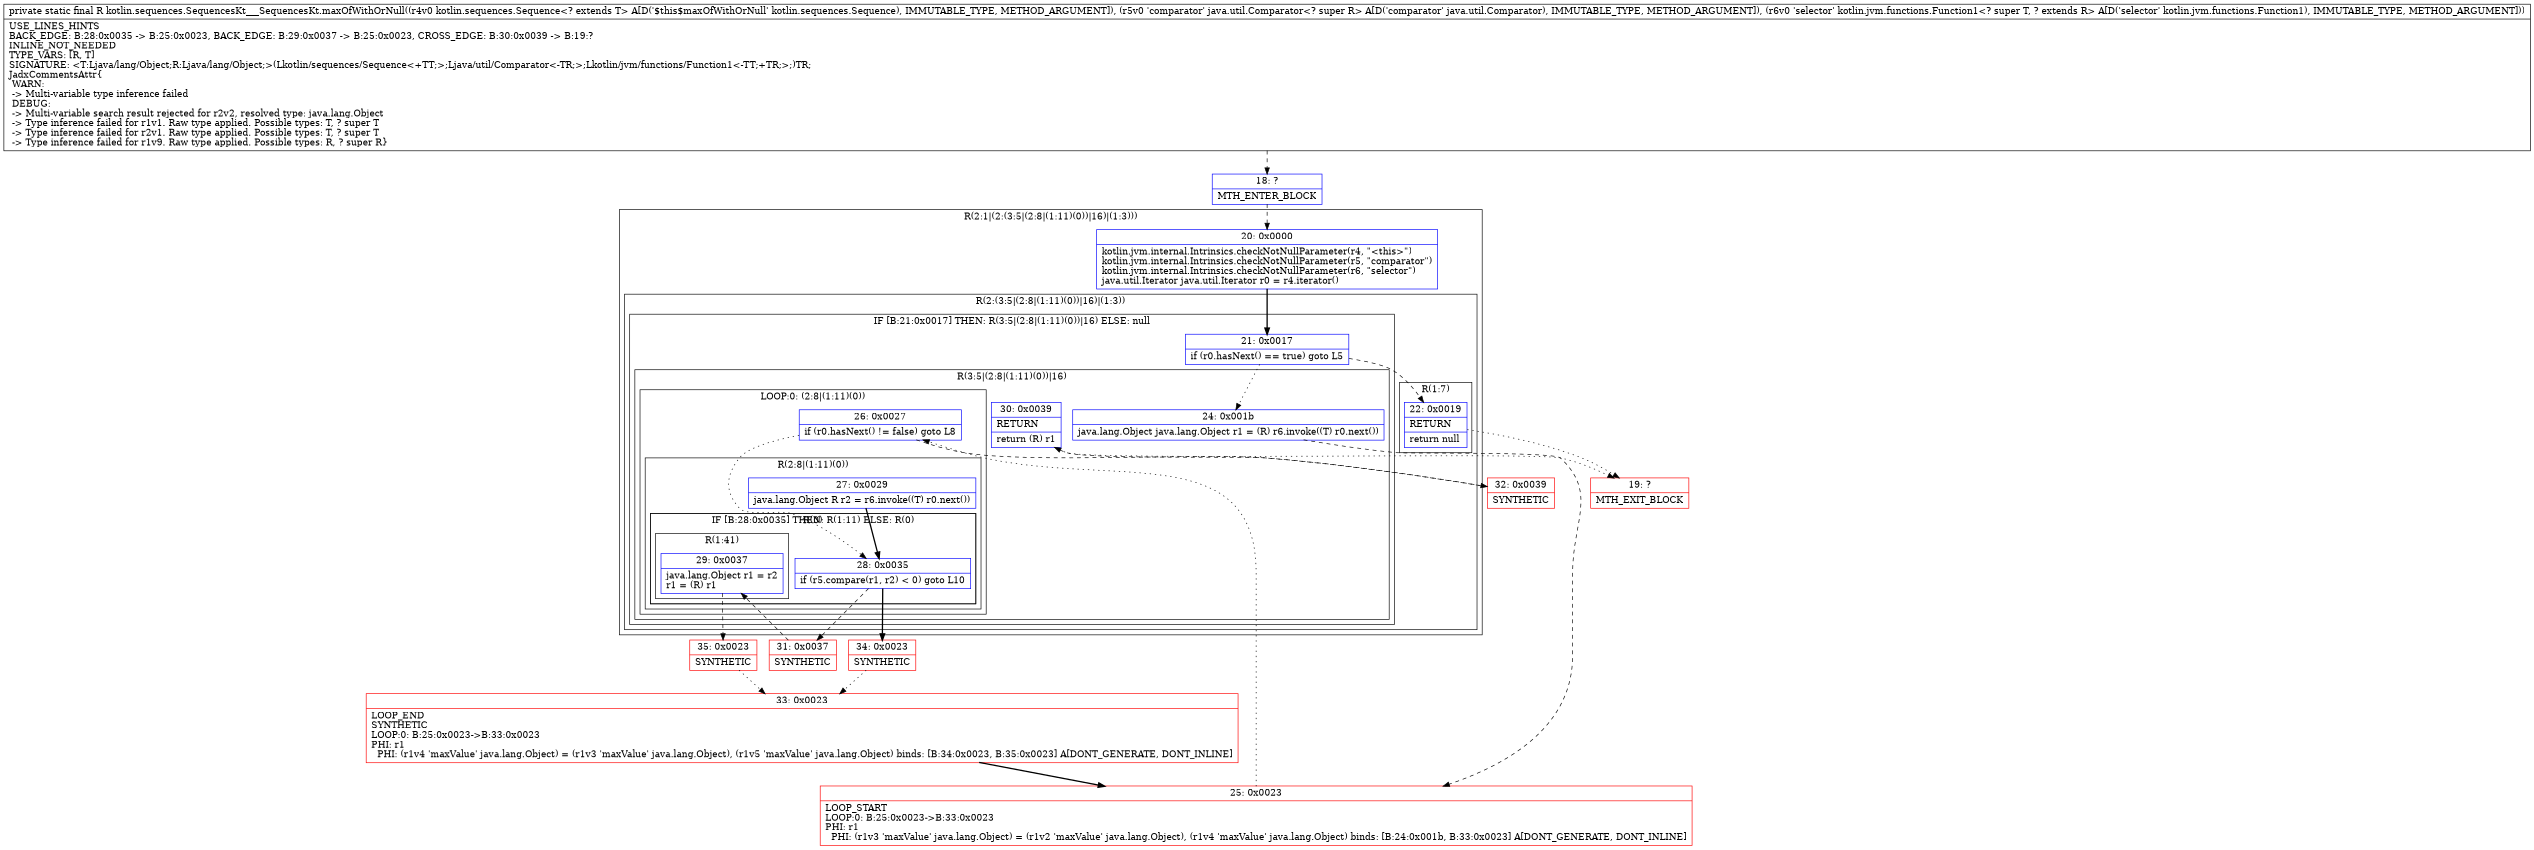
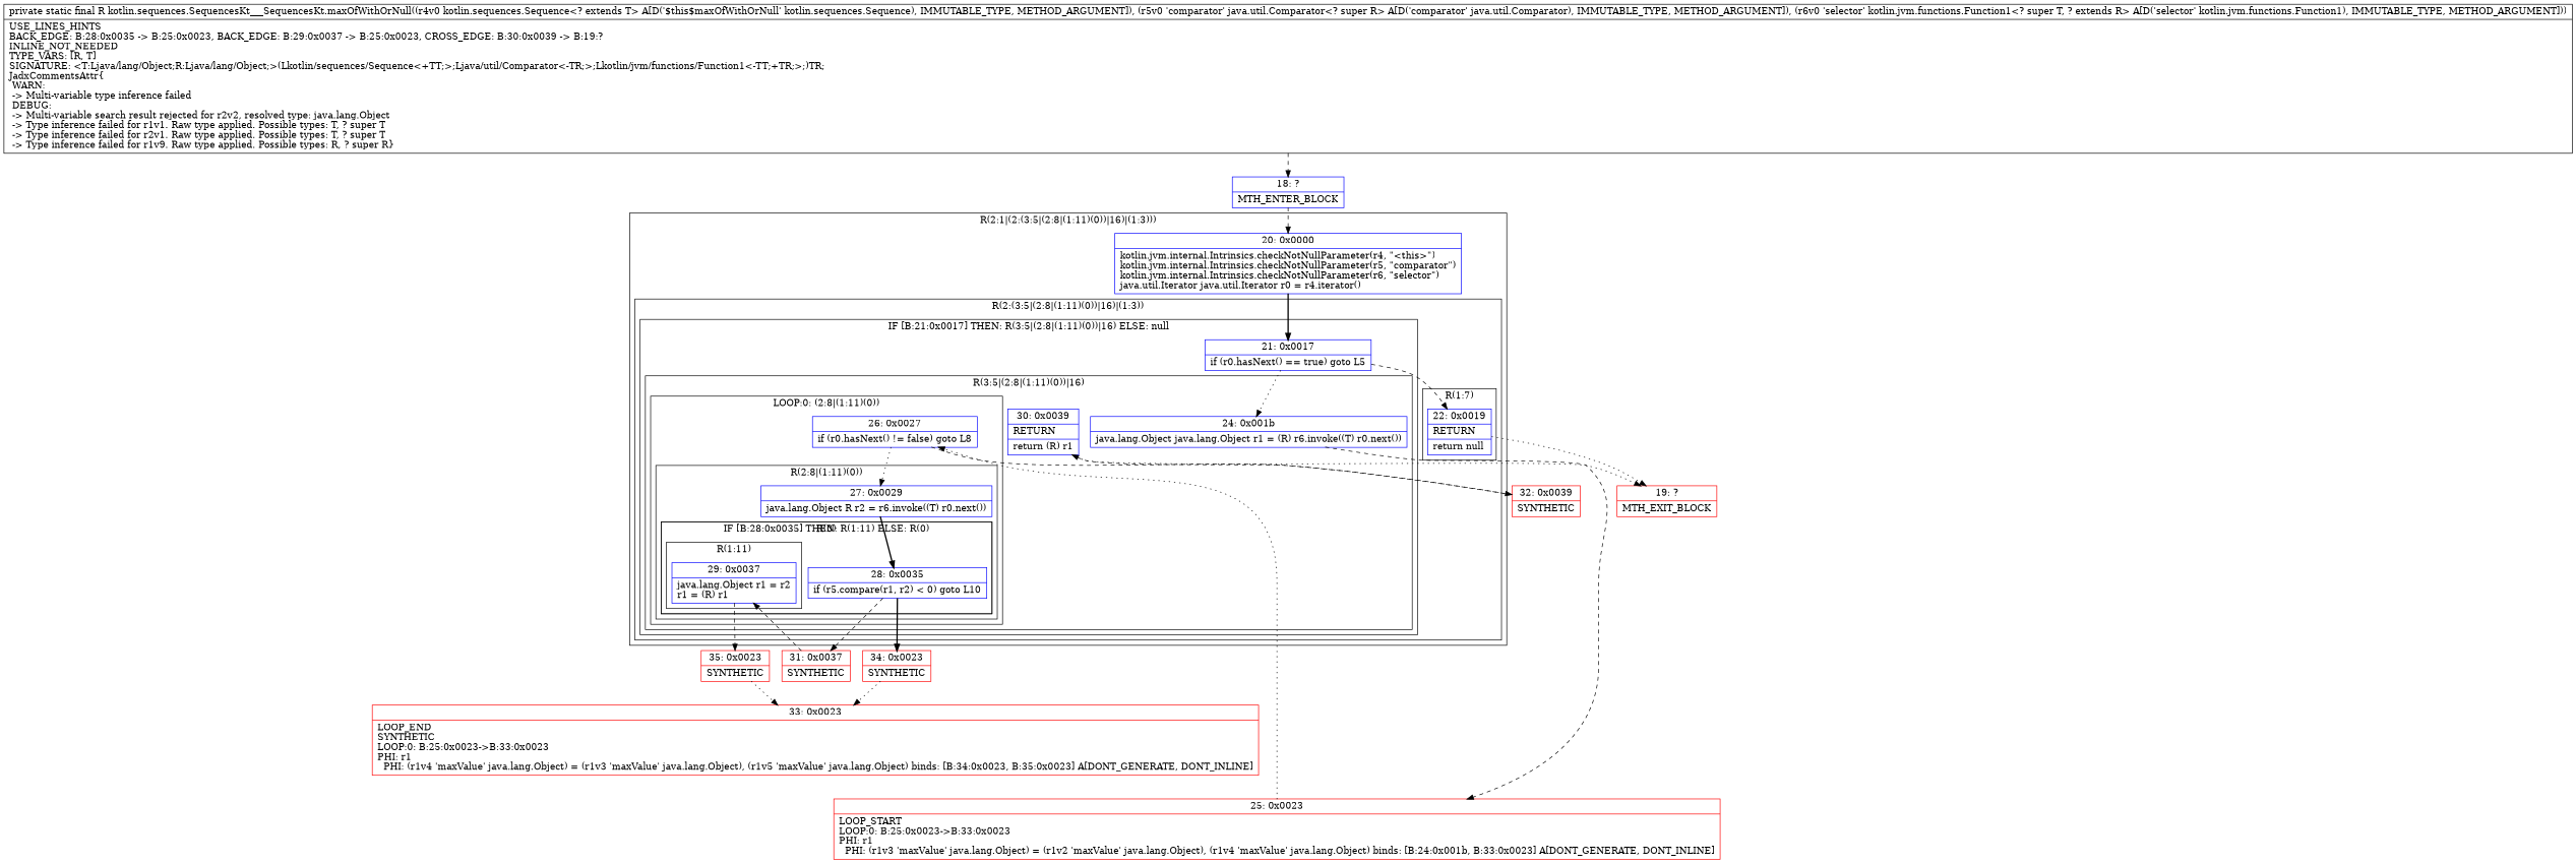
  digraph {
    node [color=blue shape=record]
    edge [style=dashed]
    n1 [label="{29\:\ 0x0037|java.lang.Object r1 = r2\lr1 = (R) r1\l}"]
    n2 [label="{28\:\ 0x0035|if (r5.compare(r1, r2) \< 0) goto L10\l}"]
    n3 [label="{27\:\ 0x0029|java.lang.Object R r2 = r6.invoke((T) r0.next())\l}"]
    n4 [label="{26\:\ 0x0027|if (r0.hasNext() != false) goto L8\l}"]
    n5 [label="{24\:\ 0x001b|java.lang.Object java.lang.Object r1 = (R) r6.invoke((T) r0.next())\l}"]
    n6 [label="{30\:\ 0x0039|RETURN\l|return (R) r1\l}"]
    n7 [label="{21\:\ 0x0017|if (r0.hasNext() == true) goto L5\l}"]
    n8 [label="{22\:\ 0x0019|RETURN\l|return null\l}"]
    n9 [label="{20\:\ 0x0000|kotlin.jvm.internal.Intrinsics.checkNotNullParameter(r4, \"\<this\>\")\lkotlin.jvm.internal.Intrinsics.checkNotNullParameter(r5, \"comparator\")\lkotlin.jvm.internal.Intrinsics.checkNotNullParameter(r6, \"selector\")\ljava.util.Iterator java.util.Iterator r0 = r4.iterator()\l}"]
    n10 [color=red label="{35\:\ 0x0023|SYNTHETIC\l}"]
    n11 [color=red label="{31\:\ 0x0037|SYNTHETIC\l}"]
    n12 [color=red label="{34\:\ 0x0023|SYNTHETIC\l}"]
    n13 [color=red label="{32\:\ 0x0039|SYNTHETIC\l}"]
    n14 [color=red label="{25\:\ 0x0023|LOOP_START\lLOOP:0: B:25:0x0023\-\>B:33:0x0023\lPHI: r1 \l  PHI: (r1v3 'maxValue' java.lang.Object) = (r1v2 'maxValue' java.lang.Object), (r1v4 'maxValue' java.lang.Object) binds: [B:24:0x001b, B:33:0x0023] A[DONT_GENERATE, DONT_INLINE]\l}"]
    n15 [color=red label="{19\:\ ?|MTH_EXIT_BLOCK\l}"]
    n16 [color=red label="{33\:\ 0x0023|LOOP_END\lSYNTHETIC\lLOOP:0: B:25:0x0023\-\>B:33:0x0023\lPHI: r1 \l  PHI: (r1v4 'maxValue' java.lang.Object) = (r1v3 'maxValue' java.lang.Object), (r1v5 'maxValue' java.lang.Object) binds: [B:34:0x0023, B:35:0x0023] A[DONT_GENERATE, DONT_INLINE]\l}"]
    n17 [label="{18\:\ ?|MTH_ENTER_BLOCK\l}"]
    n18 [label="{private static final R kotlin.sequences.SequencesKt___SequencesKt.maxOfWithOrNull((r4v0 kotlin.sequences.Sequence\<? extends T\> A[D('$this$maxOfWithOrNull' kotlin.sequences.Sequence), IMMUTABLE_TYPE, METHOD_ARGUMENT]), (r5v0 'comparator' java.util.Comparator\<? super R\> A[D('comparator' java.util.Comparator), IMMUTABLE_TYPE, METHOD_ARGUMENT]), (r6v0 'selector' kotlin.jvm.functions.Function1\<? super T, ? extends R\> A[D('selector' kotlin.jvm.functions.Function1), IMMUTABLE_TYPE, METHOD_ARGUMENT]))  | USE_LINES_HINTS\lBACK_EDGE: B:28:0x0035 \-\> B:25:0x0023, BACK_EDGE: B:29:0x0037 \-\> B:25:0x0023, CROSS_EDGE: B:30:0x0039 \-\> B:19:?\lINLINE_NOT_NEEDED\lTYPE_VARS: [R, T]\lSIGNATURE: \<T:Ljava\/lang\/Object;R:Ljava\/lang\/Object;\>(Lkotlin\/sequences\/Sequence\<+TT;\>;Ljava\/util\/Comparator\<\-TR;\>;Lkotlin\/jvm\/functions\/Function1\<\-TT;+TR;\>;)TR;\lJadxCommentsAttr\{\l WARN: \l \-\> Multi\-variable type inference failed\l DEBUG: \l \-\> Multi\-variable search result rejected for r2v2, resolved type: java.lang.Object\l \-\> Type inference failed for r1v1. Raw type applied. Possible types: T, ? super T\l \-\> Type inference failed for r2v1. Raw type applied. Possible types: T, ? super T\l \-\> Type inference failed for r1v9. Raw type applied. Possible types: R, ? super R\}\l}" color=""]
    subgraph cluster_1 {
      label="R(2:1|(2:(3:5|(2:8|(1:11)(0))|16)|(1:3)))"
      n9
      subgraph cluster_2 {
        label="R(2:(3:5|(2:8|(1:11)(0))|16)|(1:3))"
        subgraph cluster_3 {
          label="IF [B:21:0x0017] THEN: R(3:5|(2:8|(1:11)(0))|16) ELSE: null"
          n7
          subgraph cluster_4 {
            label="R(3:5|(2:8|(1:11)(0))|16)"
            n5
            n6
            subgraph cluster_5 {
              label="LOOP:0: (2:8|(1:11)(0))"
              n4
              subgraph cluster_6 {
                label="R(2:8|(1:11)(0))"
                n3
                subgraph cluster_7 {
                  label="IF [B:28:0x0035] THEN: R(1:11) ELSE: R(0)"
                  n2
                  subgraph cluster_8 {
-                   label="R(1:41)"
+                   label="R(1:11)"
                    n1
                  }
                  subgraph cluster_9 {
                    label="R(0)"
                  }
                }
              }
            }
          }
        }
        subgraph cluster_10 {
          label="R(1:7)"
          n8
        }
      }
    }
    n1 -> n10
    n2 -> n11
    n2 -> n12 [style=bold]
    n3 -> n2 [style=bold]
-   n4 -> n2 [style=dotted]
+   n4 -> n3 [style=dotted]
    n4 -> n13
    n5 -> n14
    n6 -> n15 [style=dotted]
    n7 -> n5 [style=dotted]
    n7 -> n8
    n8 -> n15 [style=dotted]
    n9 -> n7 [style=bold]
    n10 -> n16 [style=dotted]
    n11 -> n1
    n12 -> n16 [style=dotted]
    n13 -> n6
    n14 -> n4 [style=dotted]
-   n16 -> n14 [style=bold]
    n17 -> n9
    n18 -> n17
  }
